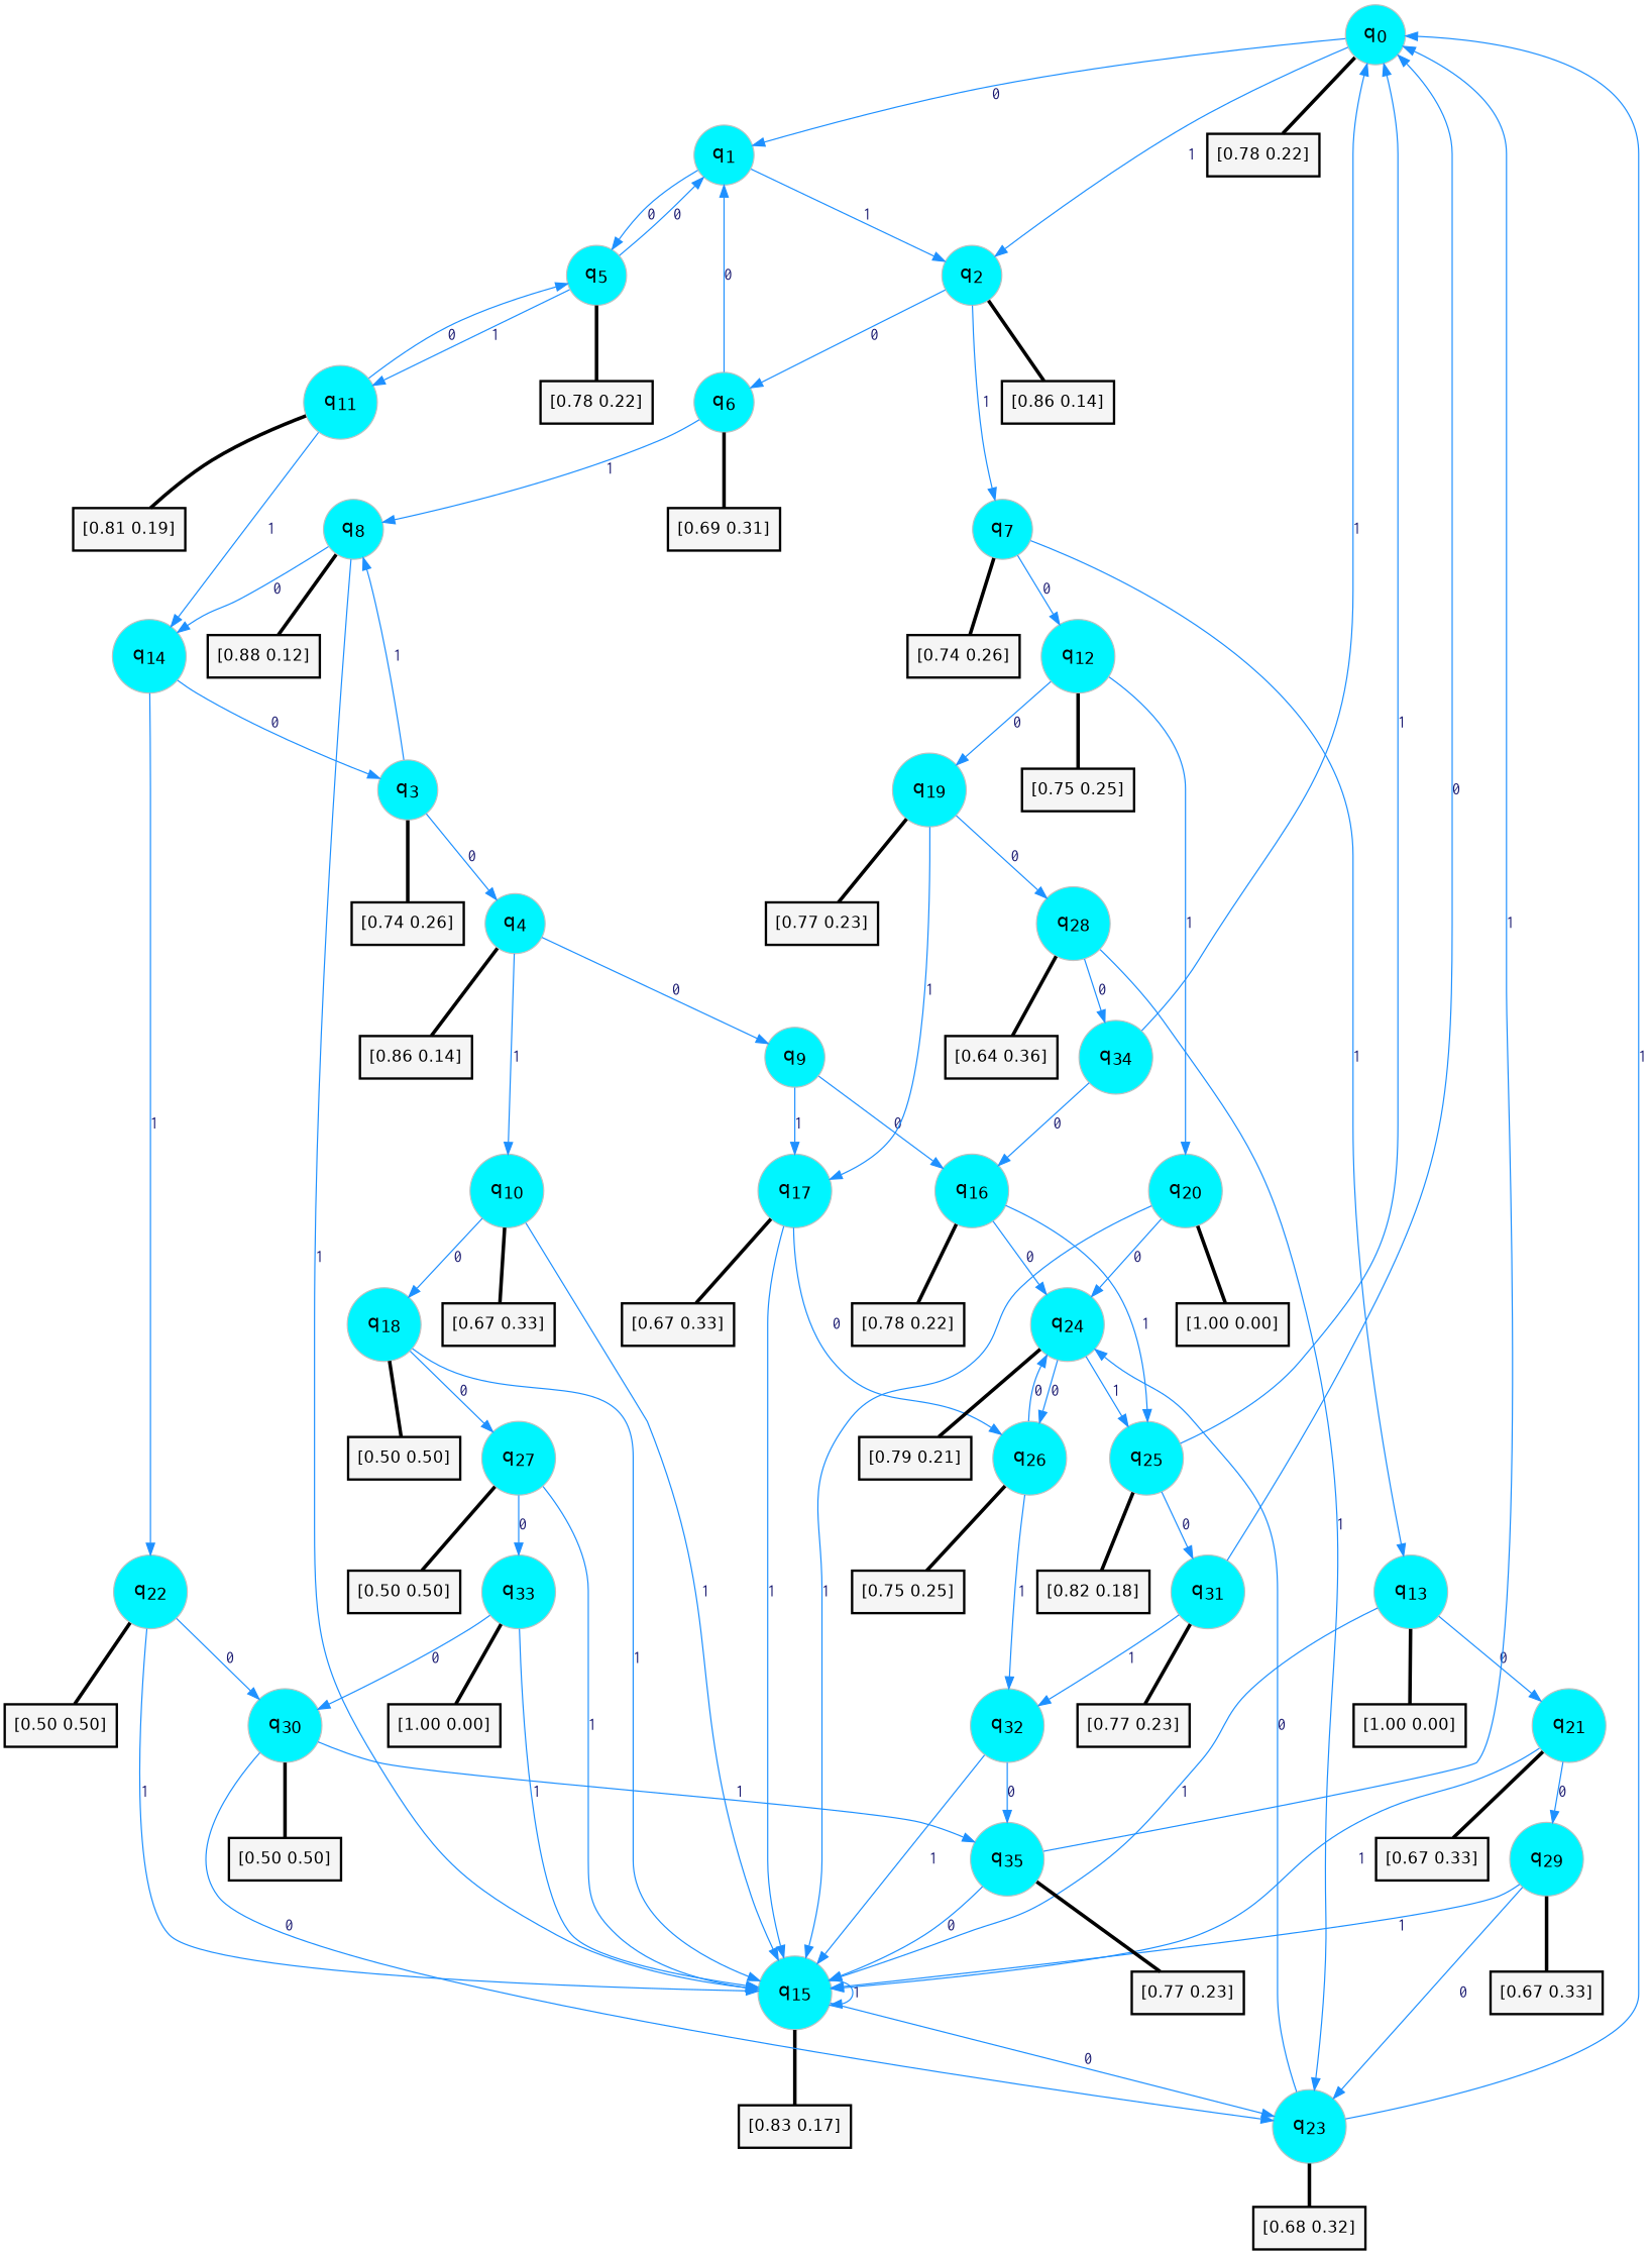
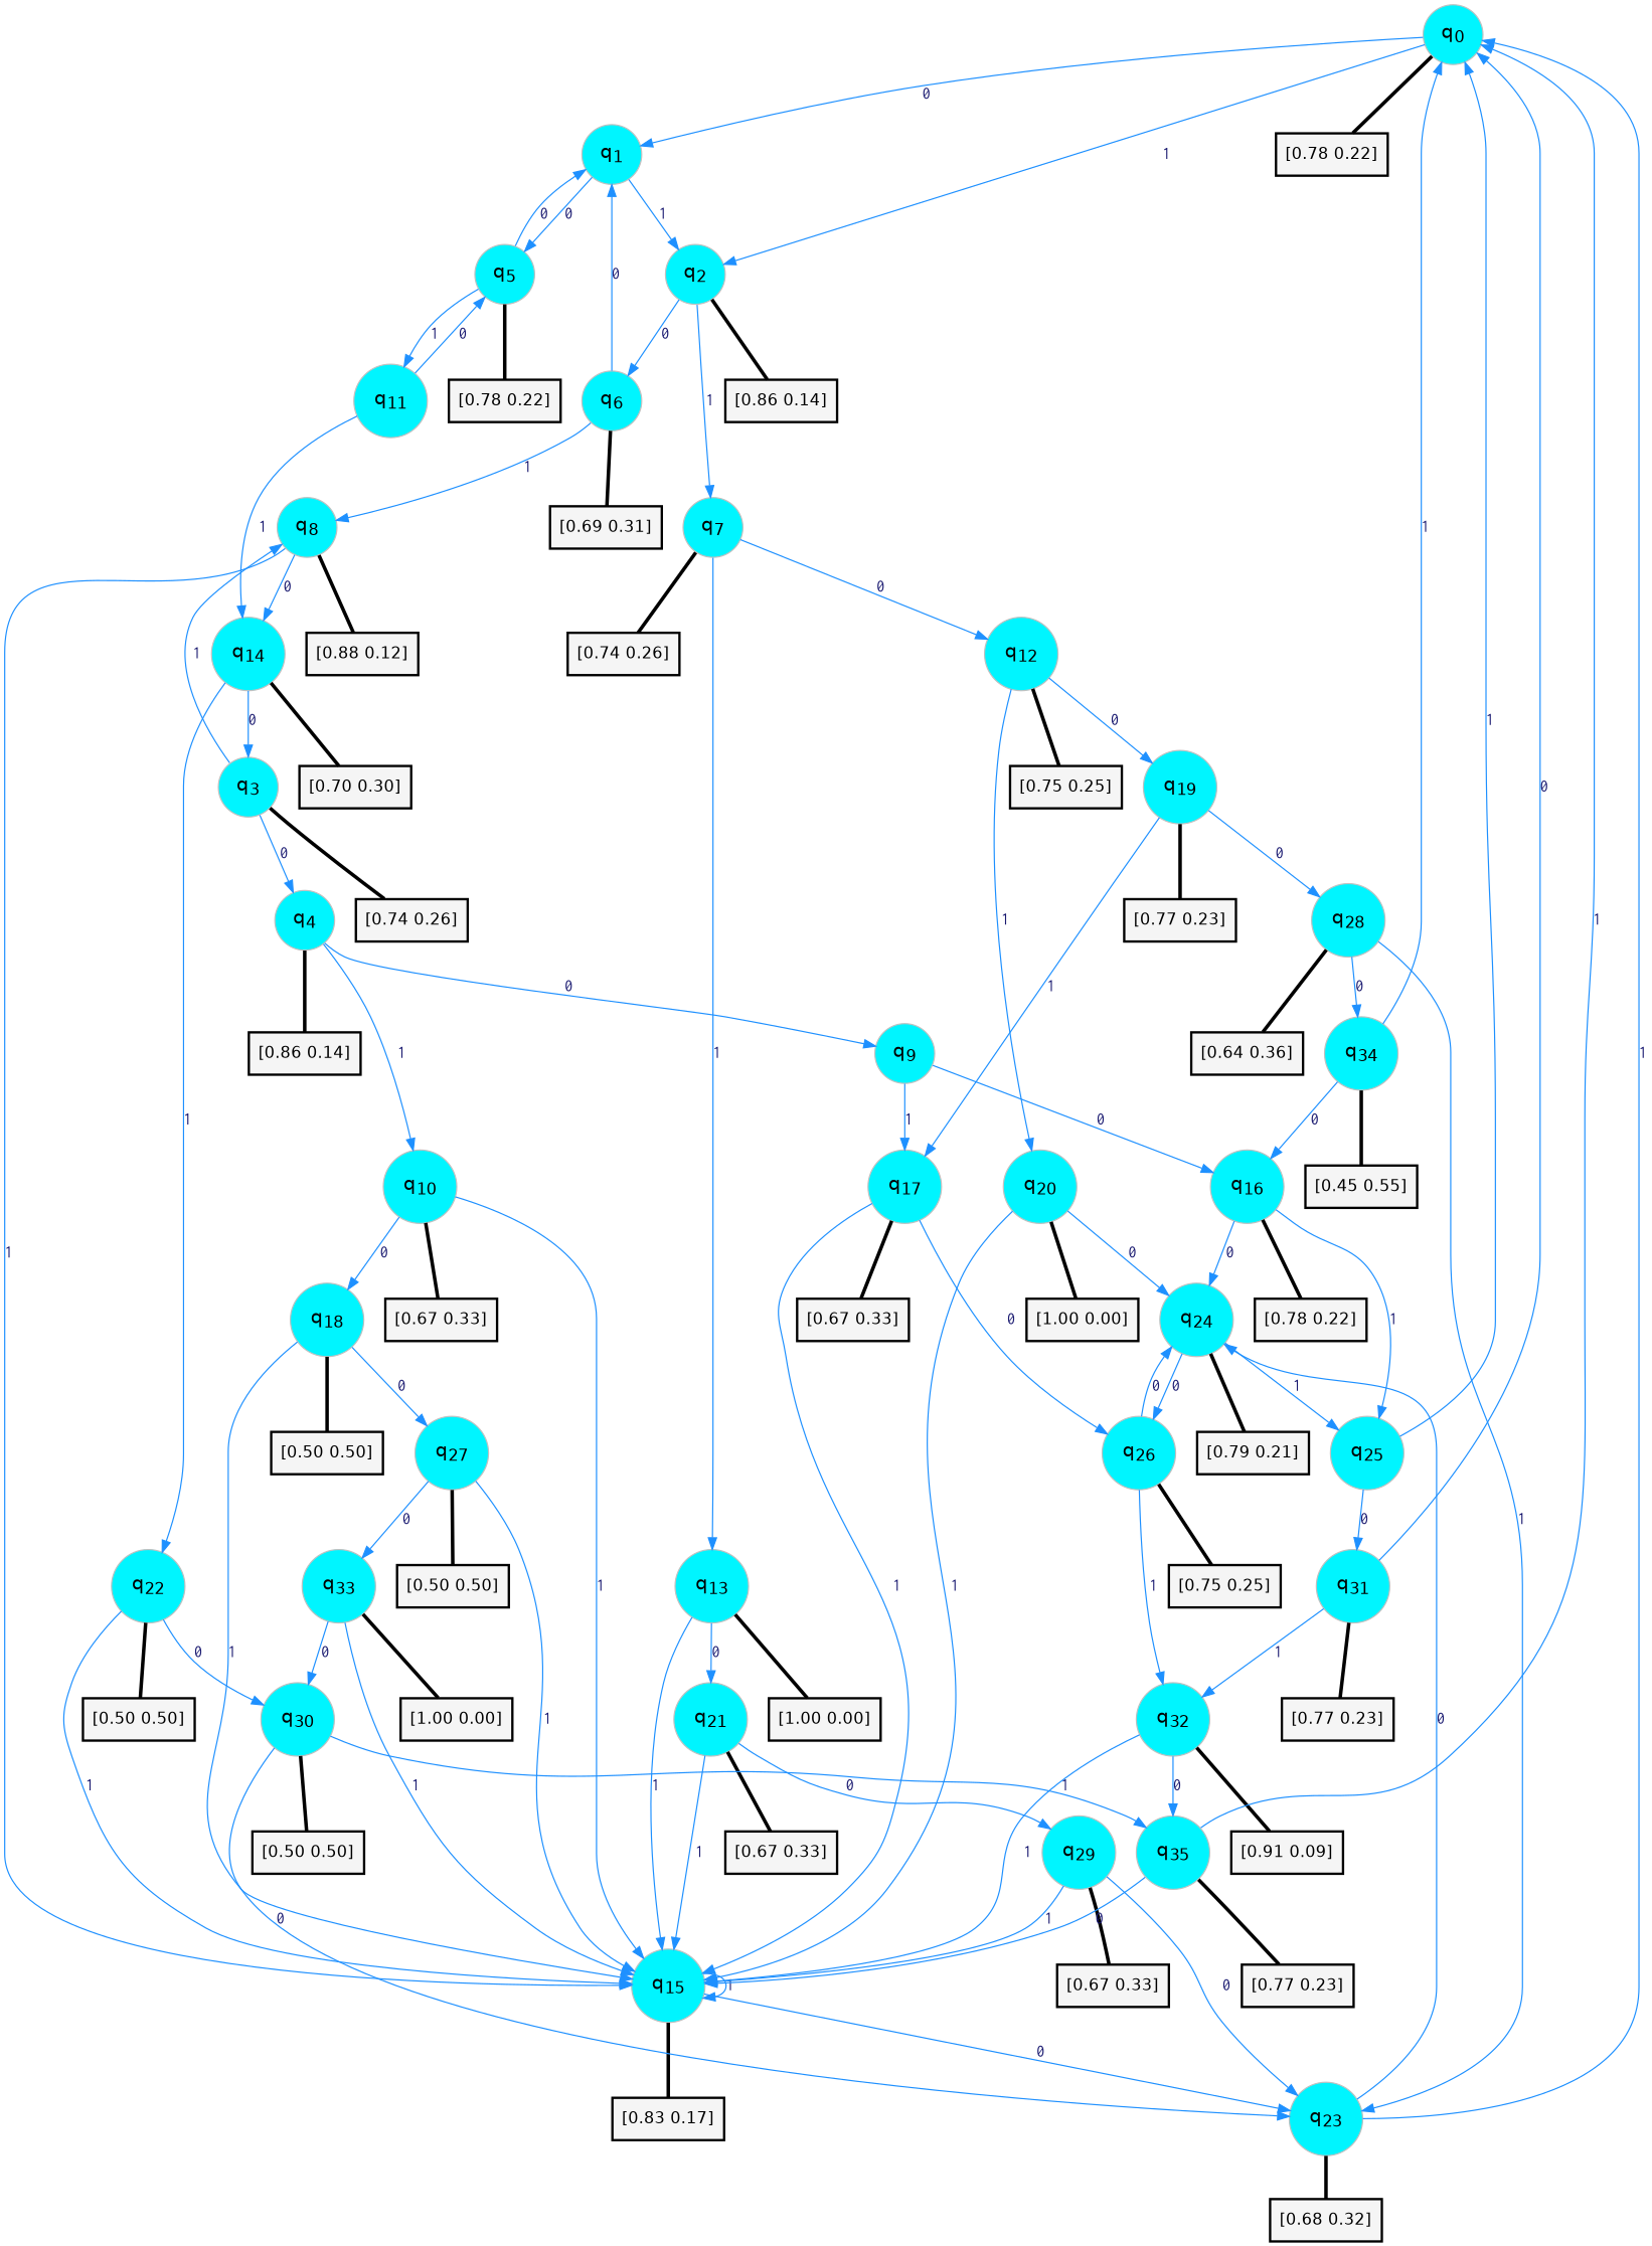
  digraph {
    rankdir=TD
    node [color=gray fillcolor=turquoise1 fontcolor=black fontname=Helvetica fontsize=16 fontweight=bold shape=circle style=filled]
    edge [arrowsize=1 color=dodgerblue1 fontcolor=midnightblue fontname=courier fontweight=bold penwidth=1 style=solid weight=20]
    n1 [label=<q<SUB>0</SUB>>]
    n2 [label=<q<SUB>1</SUB>>]
    n3 [label=<q<SUB>2</SUB>>]
    n4 [color=black fillcolor=whitesmoke fontsize=14 label="[0.78 0.22]" penwidth=2 shape=box]
    n5 [label=<q<SUB>5</SUB>>]
    n6 [label=<q<SUB>6</SUB>>]
    n7 [label=<q<SUB>7</SUB>>]
    n8 [color=black fillcolor=whitesmoke fontsize=14 label="[0.86 0.14]" penwidth=2 shape=box]
    n9 [label=<q<SUB>11</SUB>>]
    n10 [color=black fillcolor=whitesmoke fontsize=14 label="[0.78 0.22]" penwidth=2 shape=box]
    n11 [label=<q<SUB>8</SUB>>]
    n12 [color=black fillcolor=whitesmoke fontsize=14 label="[0.69 0.31]" penwidth=2 shape=box]
    n13 [label=<q<SUB>12</SUB>>]
    n14 [label=<q<SUB>13</SUB>>]
    n15 [color=black fillcolor=whitesmoke fontsize=14 label="[0.74 0.26]" penwidth=2 shape=box]
    n16 [label=<q<SUB>3</SUB>>]
    n17 [label=<q<SUB>4</SUB>>]
    n18 [color=black fillcolor=whitesmoke fontsize=14 label="[0.74 0.26]" penwidth=2 shape=box]
    n19 [label=<q<SUB>9</SUB>>]
    n20 [label=<q<SUB>10</SUB>>]
    n21 [color=black fillcolor=whitesmoke fontsize=14 label="[0.86 0.14]" penwidth=2 shape=box]
    n22 [label=<q<SUB>14</SUB>>]
    n23 [label=<q<SUB>15</SUB>>]
    n24 [color=black fillcolor=whitesmoke fontsize=14 label="[0.88 0.12]" penwidth=2 shape=box]
    n25 [label=<q<SUB>16</SUB>>]
    n26 [label=<q<SUB>17</SUB>>]
    n27 [label=<q<SUB>18</SUB>>]
    n28 [color=black fillcolor=whitesmoke fontsize=14 label="[0.67 0.33]" penwidth=2 shape=box]
-   n29 [color=black fillcolor=whitesmoke fontsize=14 label="[0.81 0.19]" penwidth=2 shape=box]
    n30 [label=<q<SUB>19</SUB>>]
    n31 [label=<q<SUB>20</SUB>>]
    n32 [color=black fillcolor=whitesmoke fontsize=14 label="[0.75 0.25]" penwidth=2 shape=box]
    n33 [label=<q<SUB>21</SUB>>]
    n34 [color=black fillcolor=whitesmoke fontsize=14 label="[1.00 0.00]" penwidth=2 shape=box]
    n35 [label=<q<SUB>22</SUB>>]
+   n36 [color=black fillcolor=whitesmoke fontsize=14 label="[0.70 0.30]" penwidth=2 shape=box]
    n37 [label=<q<SUB>23</SUB>>]
    n38 [color=black fillcolor=whitesmoke fontsize=14 label="[0.83 0.17]" penwidth=2 shape=box]
    n39 [label=<q<SUB>24</SUB>>]
    n40 [label=<q<SUB>25</SUB>>]
    n41 [color=black fillcolor=whitesmoke fontsize=14 label="[0.78 0.22]" penwidth=2 shape=box]
    n42 [label=<q<SUB>26</SUB>>]
    n43 [color=black fillcolor=whitesmoke fontsize=14 label="[0.67 0.33]" penwidth=2 shape=box]
    n44 [label=<q<SUB>27</SUB>>]
    n45 [color=black fillcolor=whitesmoke fontsize=14 label="[0.50 0.50]" penwidth=2 shape=box]
    n46 [label=<q<SUB>28</SUB>>]
    n47 [color=black fillcolor=whitesmoke fontsize=14 label="[0.77 0.23]" penwidth=2 shape=box]
    n48 [color=black fillcolor=whitesmoke fontsize=14 label="[1.00 0.00]" penwidth=2 shape=box]
    n49 [label=<q<SUB>29</SUB>>]
    n50 [color=black fillcolor=whitesmoke fontsize=14 label="[0.67 0.33]" penwidth=2 shape=box]
    n51 [label=<q<SUB>30</SUB>>]
    n52 [color=black fillcolor=whitesmoke fontsize=14 label="[0.50 0.50]" penwidth=2 shape=box]
    n53 [color=black fillcolor=whitesmoke fontsize=14 label="[0.68 0.32]" penwidth=2 shape=box]
    n54 [color=black fillcolor=whitesmoke fontsize=14 label="[0.79 0.21]" penwidth=2 shape=box]
    n55 [label=<q<SUB>31</SUB>>]
-   n56 [color=black fillcolor=whitesmoke fontsize=14 label="[0.82 0.18]" penwidth=2 shape=box]
    n57 [label=<q<SUB>32</SUB>>]
    n58 [color=black fillcolor=whitesmoke fontsize=14 label="[0.75 0.25]" penwidth=2 shape=box]
    n59 [label=<q<SUB>33</SUB>>]
    n60 [color=black fillcolor=whitesmoke fontsize=14 label="[0.50 0.50]" penwidth=2 shape=box]
    n61 [label=<q<SUB>34</SUB>>]
    n62 [color=black fillcolor=whitesmoke fontsize=14 label="[0.64 0.36]" penwidth=2 shape=box]
    n63 [color=black fillcolor=whitesmoke fontsize=14 label="[0.67 0.33]" penwidth=2 shape=box]
    n64 [label=<q<SUB>35</SUB>>]
    n65 [color=black fillcolor=whitesmoke fontsize=14 label="[0.50 0.50]" penwidth=2 shape=box]
    n66 [color=black fillcolor=whitesmoke fontsize=14 label="[0.77 0.23]" penwidth=2 shape=box]
+   n67 [color=black fillcolor=whitesmoke fontsize=14 label="[0.91 0.09]" penwidth=2 shape=box]
    n68 [color=black fillcolor=whitesmoke fontsize=14 label="[1.00 0.00]" penwidth=2 shape=box]
+   n69 [color=black fillcolor=whitesmoke fontsize=14 label="[0.45 0.55]" penwidth=2 shape=box]
    n70 [color=black fillcolor=whitesmoke fontsize=14 label="[0.77 0.23]" penwidth=2 shape=box]
    n1 -> n2 [label=0]
    n1 -> n3 [label=1]
    n1 -> n4 [arrowhead=none color=black penwidth=3]
    n2 -> n3 [label=1]
    n2 -> n5 [label=0]
    n3 -> n6 [label=0]
    n3 -> n7 [label=1]
    n3 -> n8 [arrowhead=none color=black penwidth=3]
    n5 -> n2 [label=0]
    n5 -> n9 [label=1]
    n5 -> n10 [arrowhead=none color=black penwidth=3]
    n6 -> n2 [label=0]
    n6 -> n11 [label=1]
    n6 -> n12 [arrowhead=none color=black penwidth=3]
    n7 -> n13 [label=0]
    n7 -> n14 [label=1]
    n7 -> n15 [arrowhead=none color=black penwidth=3]
    n9 -> n5 [label=0]
    n9 -> n22 [label=1]
-   n9 -> n29 [arrowhead=none color=black penwidth=3]
    n11 -> n22 [label=0]
    n11 -> n23 [label=1]
    n11 -> n24 [arrowhead=none color=black penwidth=3]
    n13 -> n30 [label=0]
    n13 -> n31 [label=1]
    n13 -> n32 [arrowhead=none color=black penwidth=3]
    n14 -> n23 [label=1]
    n14 -> n33 [label=0]
    n14 -> n34 [arrowhead=none color=black penwidth=3]
    n16 -> n11 [label=1]
    n16 -> n17 [label=0]
    n16 -> n18 [arrowhead=none color=black penwidth=3]
    n17 -> n19 [label=0]
    n17 -> n20 [label=1]
    n17 -> n21 [arrowhead=none color=black penwidth=3]
    n19 -> n25 [label=0]
    n19 -> n26 [label=1]
    n20 -> n23 [label=1]
    n20 -> n27 [label=0]
    n20 -> n28 [arrowhead=none color=black penwidth=3]
    n22 -> n16 [label=0]
    n22 -> n35 [label=1]
+   n22 -> n36 [arrowhead=none color=black penwidth=3]
    n23 -> n23 [label=1]
    n23 -> n37 [label=0]
    n23 -> n38 [arrowhead=none color=black penwidth=3]
    n25 -> n39 [label=0]
    n25 -> n40 [label=1]
    n25 -> n41 [arrowhead=none color=black penwidth=3]
    n26 -> n23 [label=1]
    n26 -> n42 [label=0]
    n26 -> n43 [arrowhead=none color=black penwidth=3]
    n27 -> n23 [label=1]
    n27 -> n44 [label=0]
    n27 -> n45 [arrowhead=none color=black penwidth=3]
    n30 -> n26 [label=1]
    n30 -> n46 [label=0]
    n30 -> n47 [arrowhead=none color=black penwidth=3]
    n31 -> n23 [label=1]
    n31 -> n39 [label=0]
    n31 -> n48 [arrowhead=none color=black penwidth=3]
    n33 -> n23 [label=1]
    n33 -> n49 [label=0]
    n33 -> n50 [arrowhead=none color=black penwidth=3]
    n35 -> n23 [label=1]
    n35 -> n51 [label=0]
    n35 -> n52 [arrowhead=none color=black penwidth=3]
    n37 -> n1 [label=1]
    n37 -> n39 [label=0]
    n37 -> n53 [arrowhead=none color=black penwidth=3]
    n39 -> n40 [label=1]
    n39 -> n42 [label=0]
    n39 -> n54 [arrowhead=none color=black penwidth=3]
    n40 -> n1 [label=1]
    n40 -> n55 [label=0]
-   n40 -> n56 [arrowhead=none color=black penwidth=3]
    n42 -> n39 [label=0]
    n42 -> n57 [label=1]
    n42 -> n58 [arrowhead=none color=black penwidth=3]
    n44 -> n23 [label=1]
    n44 -> n59 [label=0]
    n44 -> n60 [arrowhead=none color=black penwidth=3]
    n46 -> n37 [label=1]
    n46 -> n61 [label=0]
    n46 -> n62 [arrowhead=none color=black penwidth=3]
    n49 -> n23 [label=1]
    n49 -> n37 [label=0]
    n49 -> n63 [arrowhead=none color=black penwidth=3]
    n51 -> n37 [label=0]
    n51 -> n64 [label=1]
    n51 -> n65 [arrowhead=none color=black penwidth=3]
    n55 -> n1 [label=0]
    n55 -> n57 [label=1]
    n55 -> n66 [arrowhead=none color=black penwidth=3]
    n57 -> n23 [label=1]
    n57 -> n64 [label=0]
+   n57 -> n67 [arrowhead=none color=black penwidth=3]
    n59 -> n23 [label=1]
    n59 -> n51 [label=0]
    n59 -> n68 [arrowhead=none color=black penwidth=3]
    n61 -> n1 [label=1]
    n61 -> n25 [label=0]
+   n61 -> n69 [arrowhead=none color=black penwidth=3]
    n64 -> n1 [label=1]
    n64 -> n23 [label=0]
    n64 -> n70 [arrowhead=none color=black penwidth=3]
  }
